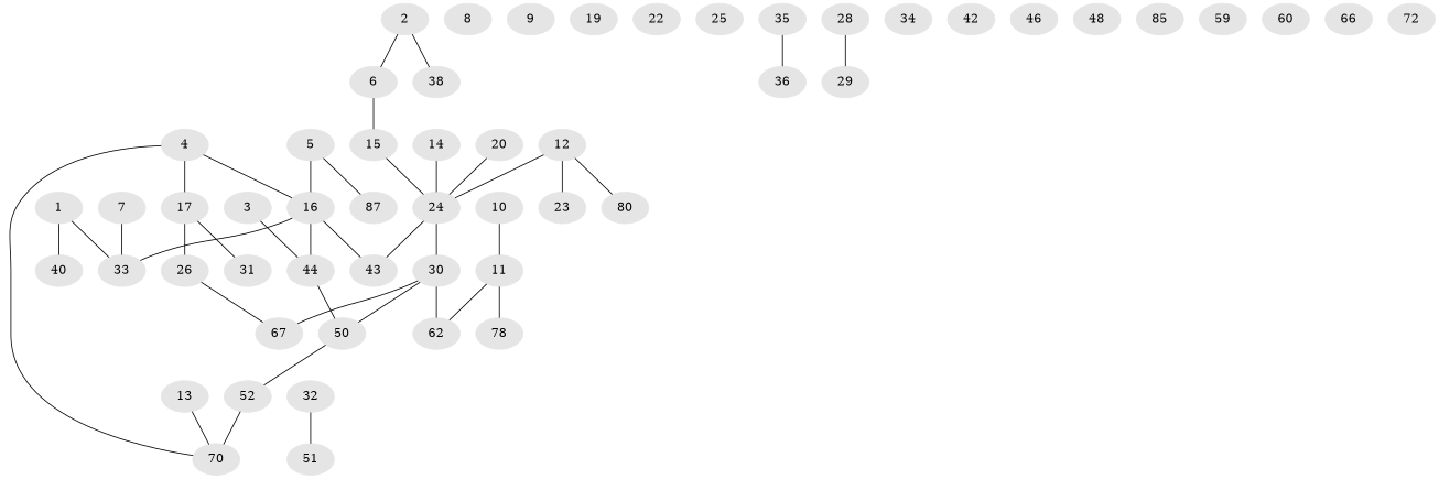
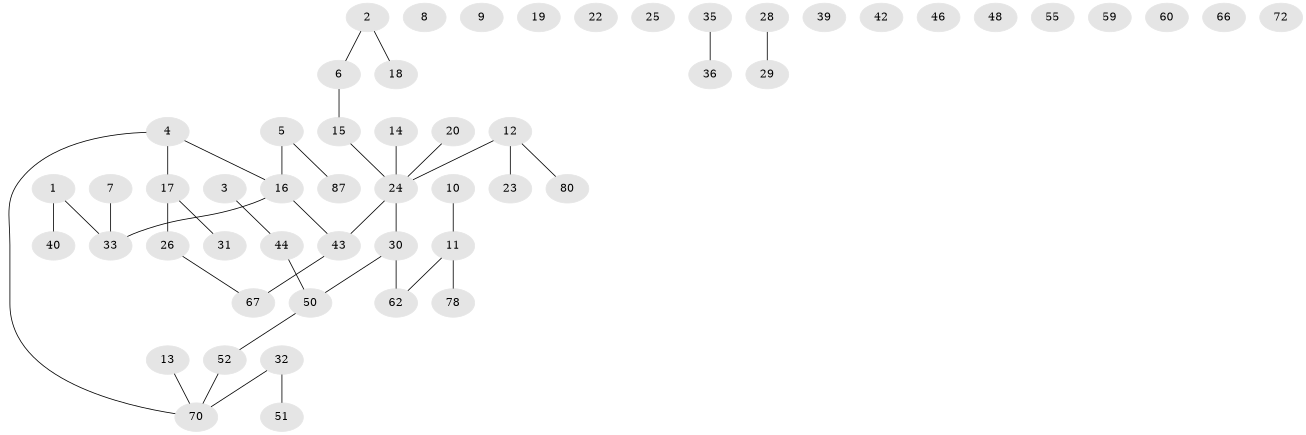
  graph {
    node [color=gray90 style=filled]
    1 [super="+77"]
    33 [super="+45"]
    40 [super="+56"]
    6 [super="+39"]
    15
    2
-   18 [super="+71" label=38]
+   18 [super="+71"]
    3 [super="+79"]
    44
    50 [super="+74"]
    16 [super="+54"]
    n12 [label=43]
    4
    17 [super="+38"]
    70 [super="+76"]
    26 [super="+41"]
    31
    5 [super="+58"]
    n19 [label=87]
    24 [super="+65"]
    7 [super="+21"]
    8
    9
    10 [super="+75"]
    11 [super="+37"]
    62
    78
    12 [super="+49"]
    23
    80
    30 [super="+64"]
    13
    14 [super="+61"]
    67
    19 [super="+63"]
    20
    22 [super="+43"]
    25
    35 [super="+69"]
    36
    28 [super="+47"]
    29 [super="+68"]
    52
    32 [super="+53"]
    51
-   34
+   34 [label=39]
    42
    46
    48
-   55 [label=85]
+   55
    59
    60
    66
    72 [super="+81"]
    1 -- 33
    1 -- 40
    6 -- 15
    15 -- 24
    2 -- 6
    2 -- 18
    3 -- 44
    44 -- 50
    50 -- 52
    16 -- 33 [weight=2]
-   16 -- 44
    16 -- n12
    4 -- 16
    4 -- 17
    4 -- 70
    17 -- 26
    17 -- 31
    26 -- 67
    5 -- 16
    5 -- n19
    24 -- n12
    24 -- 30
    7 -- 33
    10 -- 11
    11 -- 62
    11 -- 78
    12 -- 24
    12 -- 23
    12 -- 80
    30 -- 50
    30 -- 62
-   30 -- 67
+   n12 -- 67
    13 -- 70
    14 -- 24
    20 -- 24
    35 -- 36
    28 -- 29
    52 -- 70
+   32 -- 70
    32 -- 51
  }
